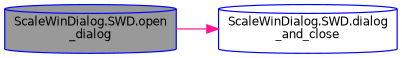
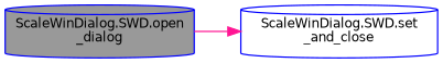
  digraph {
    rankdir=LR
    node [color=blue fontname=Helvetica fontsize=10 shape=cylinder style=filled]
    n1 [fillcolor=grey60 fontcolor=black height=0.2 label="ScaleWinDialog.SWD.open\l_dialog" width=0.4]
-   n2 [fillcolor=white height=0.2 label="ScaleWinDialog.SWD.dialog\l_and_close" width=0.4]
+   n2 [fillcolor=white height=0.2 label="ScaleWinDialog.SWD.set\l_and_close" width=0.4]
    n1 -> n2 [color=deeppink fontname=Helvetica fontsize=10 labelfontname=Helvetica labelfontsize=10 style=solid]
  }
